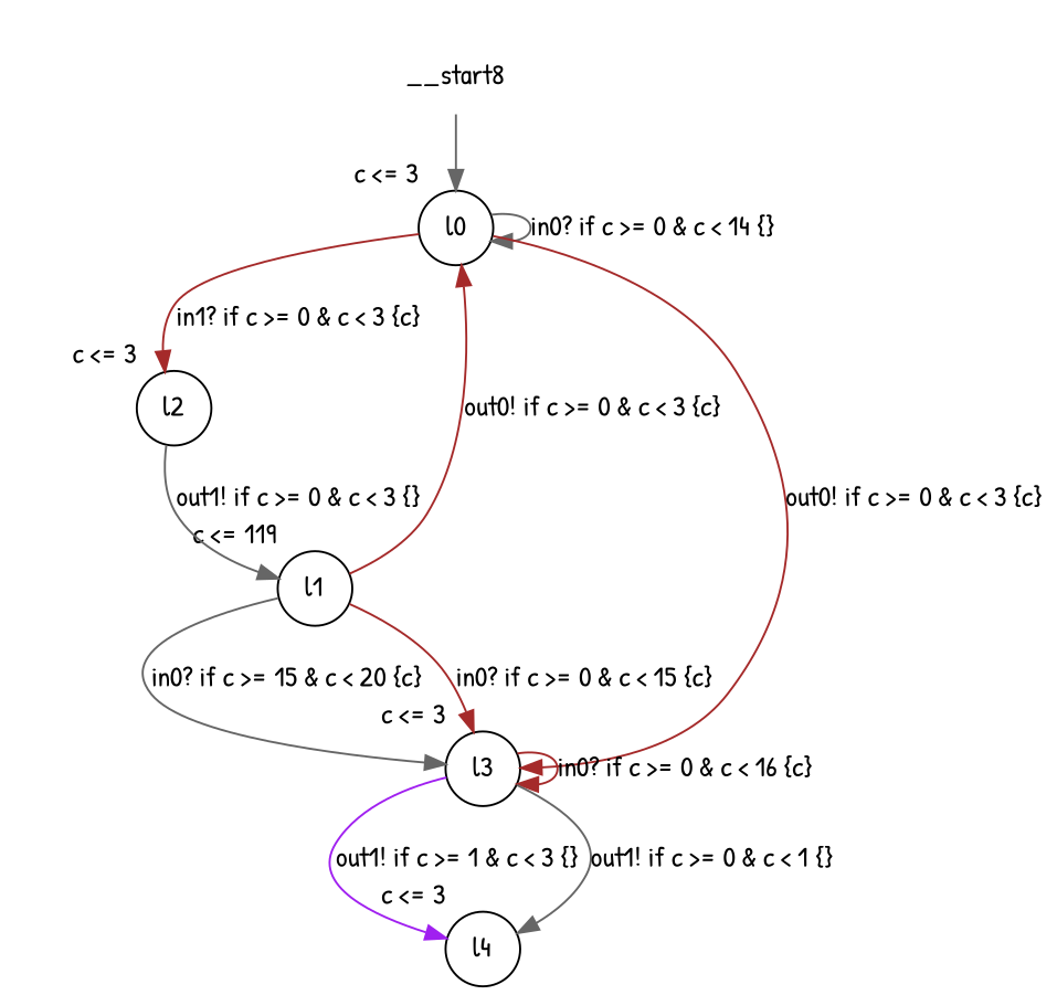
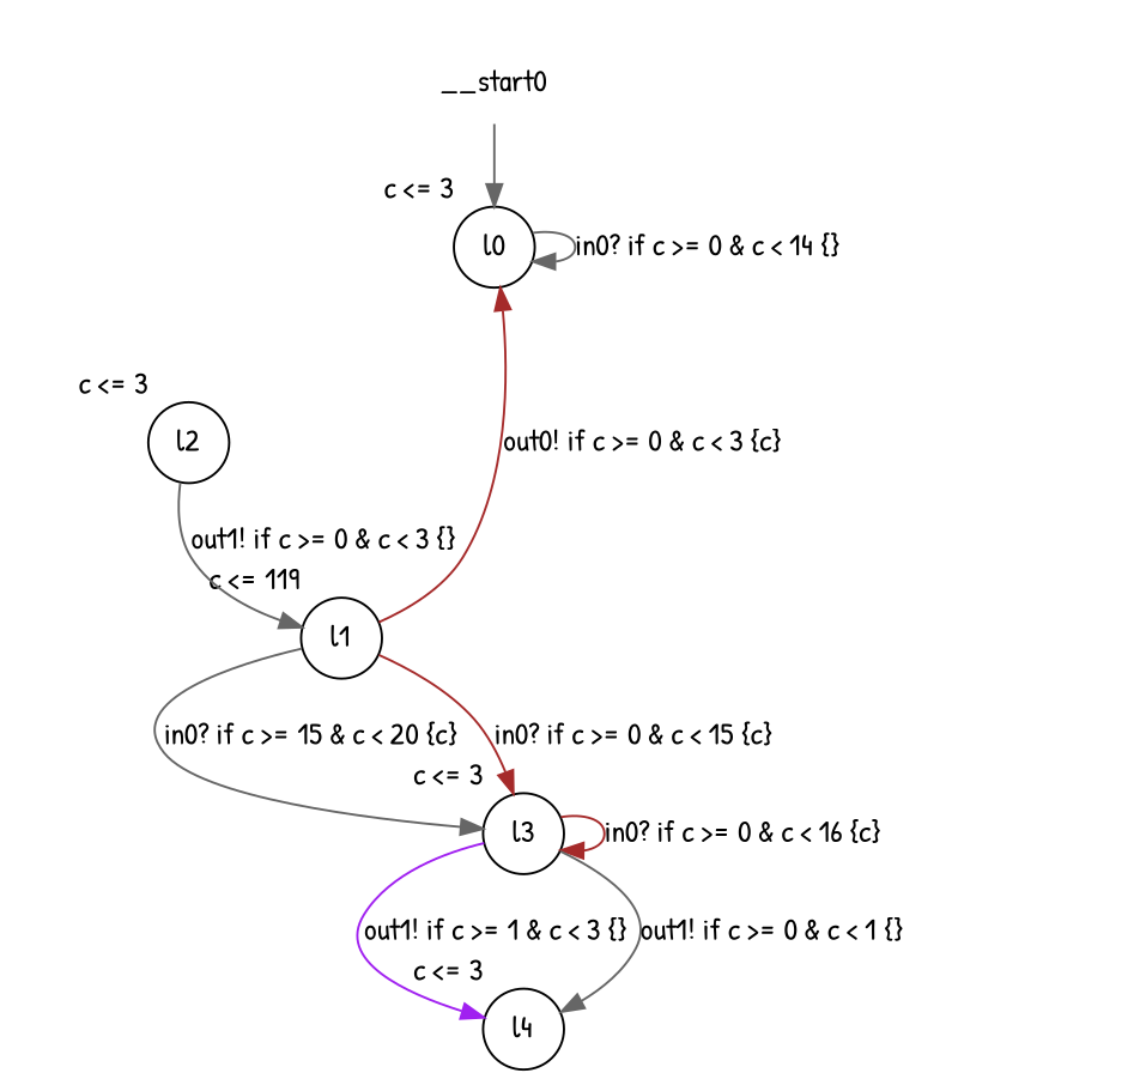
  digraph {
    fontname="Patrick Hand"
    node [fontname="Patrick Hand" shape=circle margin=0 xlabel="c <= 3"]
    edge [color=gray40 fontname="Patrick Hand"]
-   __start0 [shape=none label=__start8 margin="" xlabel=""]
+   __start0 [shape=none margin="" xlabel=""]
    n2 [label=l0]
    n3 [label=l2]
    n4 [label=l3]
    n5 [label=l1 xlabel="c <= 119"]
    n6 [label=l4]
    __start0 -> n2
    n2 -> n2 [label="in0? if c >= 0 & c < 14 {} "]
-   n2 -> n3 [color=brown label="in1? if c >= 0 & c < 3 {c} "]
-   n2 -> n4 [color=brown label="out0! if c >= 0 & c < 3 {c} "]
    n3 -> n5 [label="out1! if c >= 0 & c < 3 {} "]
    n4 -> n4 [color=brown label="in0? if c >= 0 & c < 16 {c} "]
    n4 -> n6 [color=purple label="out1! if c >= 1 & c < 3 {} "]
    n4 -> n6 [label="out1! if c >= 0 & c < 1 {} "]
    n5 -> n2 [color=brown label="out0! if c >= 0 & c < 3 {c} "]
    n5 -> n4 [color=brown label="in0? if c >= 0 & c < 15 {c} "]
    n5 -> n4 [label="in0? if c >= 15 & c < 20 {c} "]
  }
